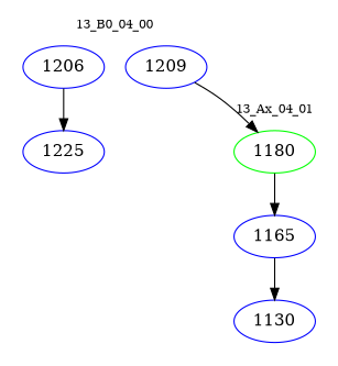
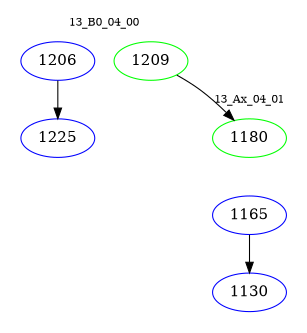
  digraph {
    node [color=blue]
    edge [color=black]
    n1 [color=green label=1180]
    n2 [label=1165]
    n3 [label=1130]
-   n4 [label=1209]
+   n4 [color=green label=1209]
    n5 [label=1206]
    n6 [label=1225]
    subgraph cluster_1 {
      color=white
      fontsize=10
      label="13_Ax_04_01"
      n1
      n2
      n3
    }
    subgraph cluster_2 {
      color=white
      fontsize=10
      label="13_B0_04_00"
      n4
      n5
      n6
    }
-   n1 -> n2
    n2 -> n3
    n4 -> n1
    n5 -> n6
  }
